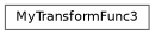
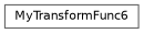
  digraph {
    rankdir=LR
-   n1 [color=grey40 fillcolor=white fontname=Helvetica fontsize=10 height=0.2 label=MyTransformFunc3 shape=box style=filled width=0.4]
+   n1 [color=grey40 fillcolor=white fontname=Helvetica fontsize=10 height=0.2 label=MyTransformFunc6 shape=box style=filled width=0.4]
  }
